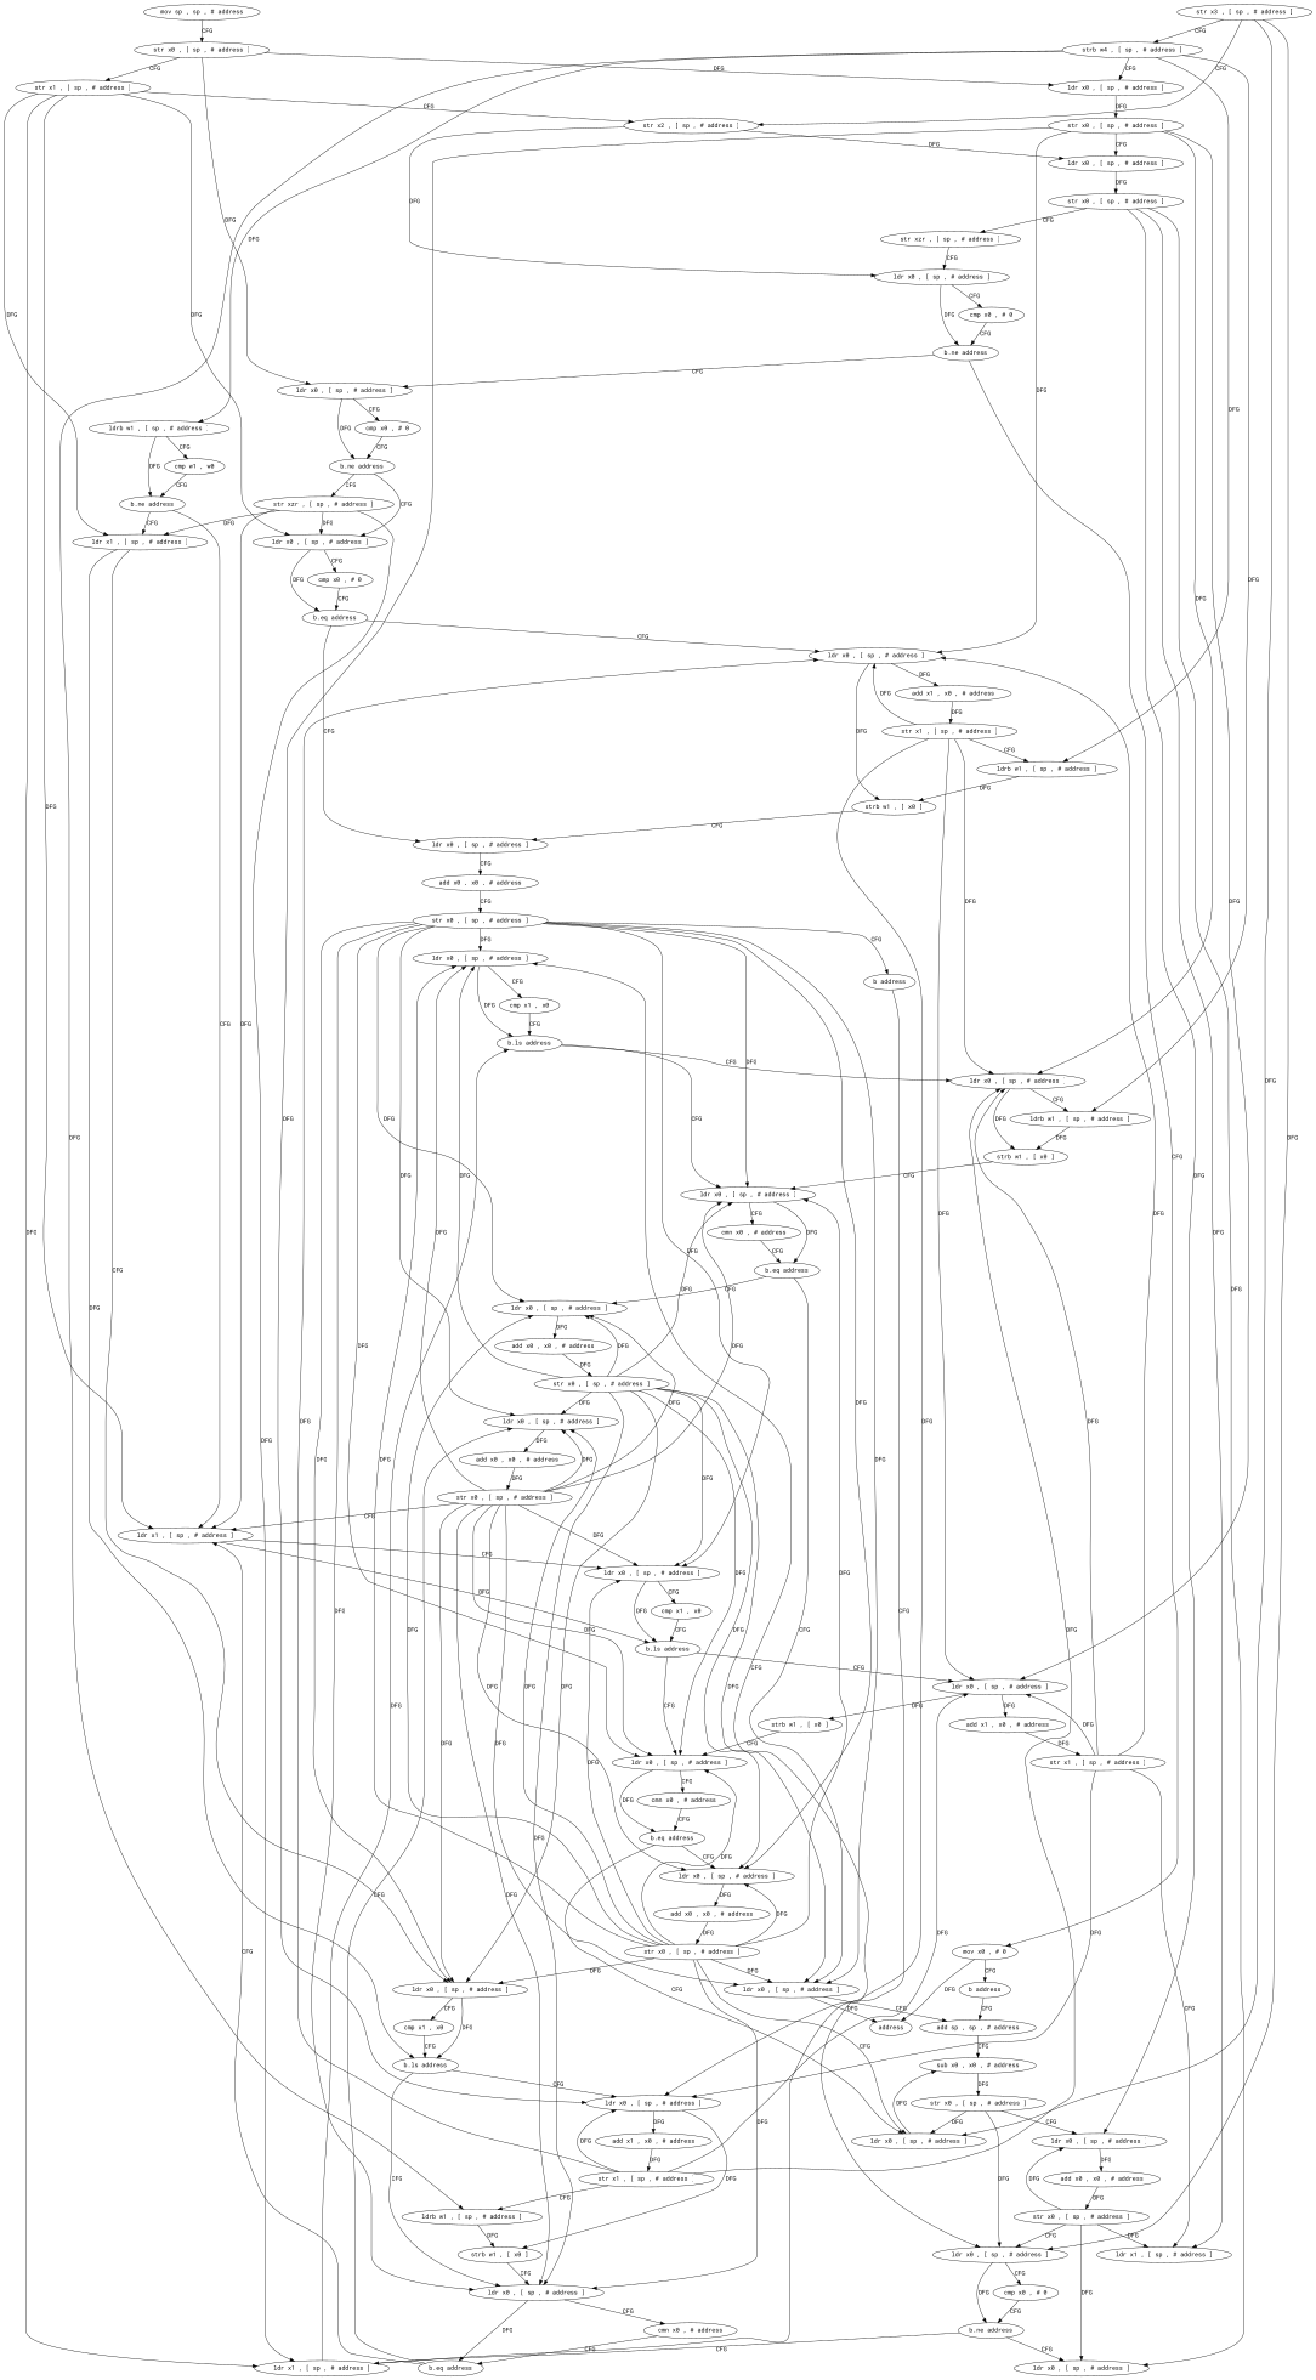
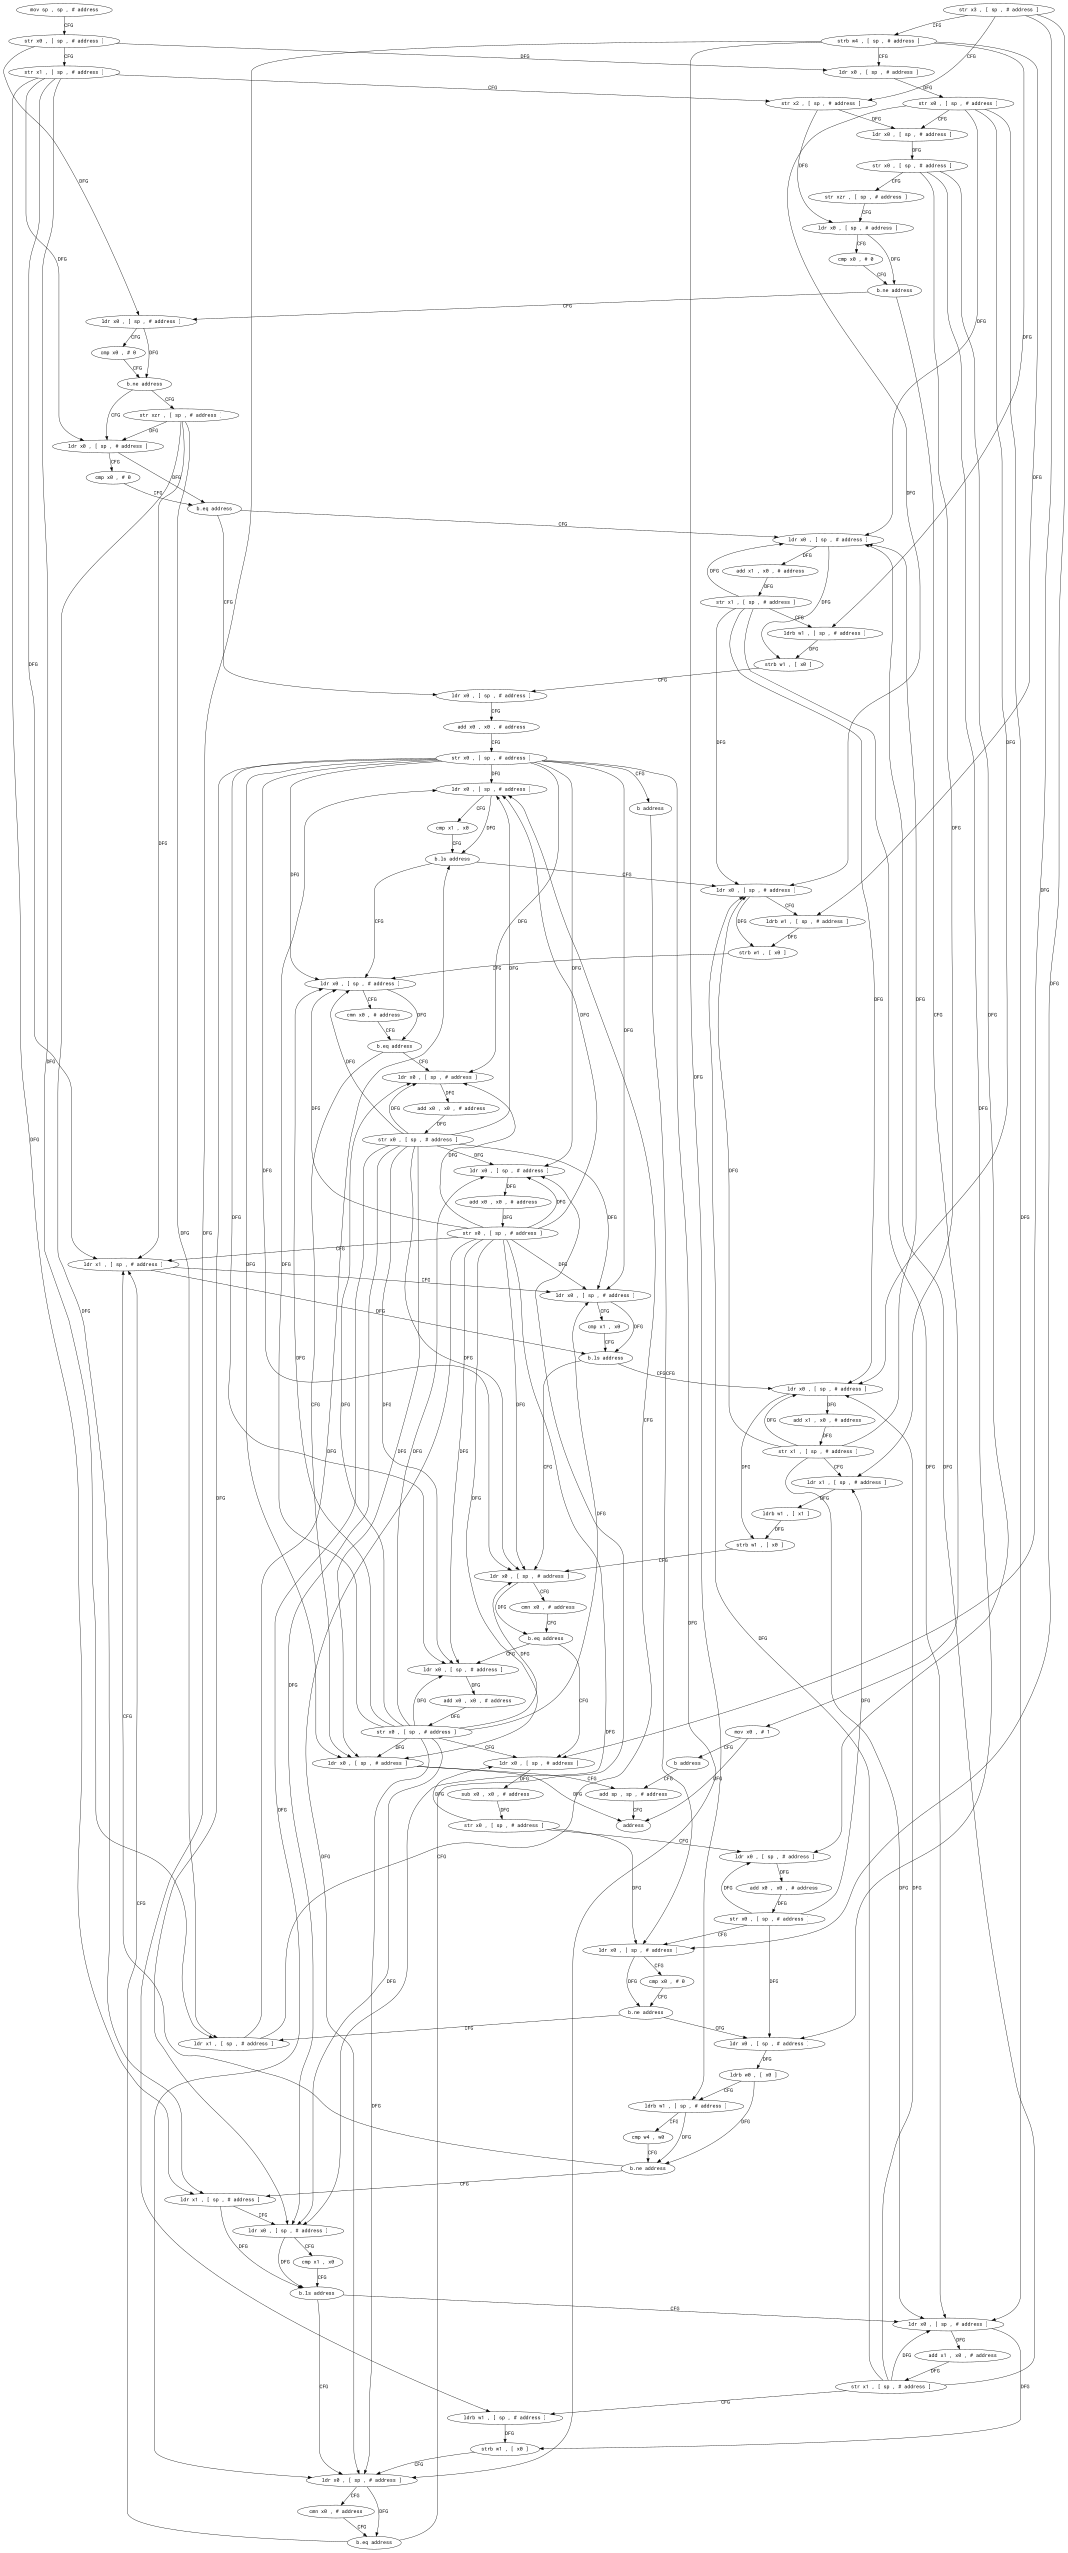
  digraph {
    fontname="Roboto Mono"
    node [fontname="Roboto Mono"]
    edge [fontname="Roboto Mono"]
    n1 [label="mov sp , sp , # address"]
    n2 [label="str x0 , [ sp , # address ]"]
    n3 [label="str x1 , [ sp , # address ]"]
    n4 [label="ldr x0 , [ sp , # address ]"]
    n5 [label="ldr x0 , [ sp , # address ]"]
    n6 [label="str x2 , [ sp , # address ]"]
    n7 [label="ldr x0 , [ sp , # address ]"]
    n8 [label="ldr x1 , [ sp , # address ]"]
    n9 [label="ldr x1 , [ sp , # address ]"]
    n10 [label="ldr x1 , [ sp , # address ]"]
    n11 [label="str x0 , [ sp , # address ]"]
    n12 [label="cmp x0 , # 0"]
    n13 [label="b.ne address"]
    n14 [label="ldr x0 , [ sp , # address ]"]
    n15 [label="ldr x0 , [ sp , # address ]"]
    n16 [label="cmp x0 , # 0"]
    n17 [label="b.eq address"]
    n18 [label="ldr x0 , [ sp , # address ]"]
    n19 [label="b.ls address"]
    n20 [label="ldr x0 , [ sp , # address ]"]
    n21 [label="b.ls address"]
    n22 [label="ldr x0 , [ sp , # address ]"]
    n23 [label="b.ls address"]
    n24 [label="str x3 , [ sp , # address ]"]
    n25 [label="strb w4 , [ sp , # address ]"]
    n26 [label="ldr x0 , [ sp , # address ]"]
    n27 [label="ldr x0 , [ sp , # address ]"]
    n28 [label="str x0 , [ sp , # address ]"]
    n29 [label="cmp x0 , # 0"]
    n30 [label="b.ne address"]
    n31 [label="ldrb w1 , [ sp , # address ]"]
    n32 [label="ldrb w1 , [ sp , # address ]"]
    n33 [label="ldrb w1 , [ sp , # address ]"]
    n34 [label="ldrb w1 , [ sp , # address ]"]
    n35 [label="cmp x0 , # 0"]
    n36 [label="b.ne address"]
    n37 [label="sub x0 , x0 , # address"]
    n38 [label="strb w1 , [ x0 ]"]
    n39 [label="b.ne address"]
-   n40 [label="cmp w1 , w0"]
+   n40 [label="cmp w4 , w0"]
    n41 [label="strb w1 , [ x0 ]"]
    n42 [label="strb w1 , [ x0 ]"]
    n43 [label="ldr x0 , [ sp , # address ]"]
    n44 [label="ldr x0 , [ sp , # address ]"]
    n45 [label="ldr x0 , [ sp , # address ]"]
    n46 [label="ldr x0 , [ sp , # address ]"]
    n47 [label="add x1 , x0 , # address"]
    n48 [label="add x1 , x0 , # address"]
    n49 [label="strb w1 , [ x0 ]"]
    n50 [label="add x1 , x0 , # address"]
    n51 [label="str xzr , [ sp , # address ]"]
    n52 [label="ldr x0 , [ sp , # address ]"]
    n53 [label="ldr x1 , [ sp , # address ]"]
    n54 [label="ldr x0 , [ sp , # address ]"]
+   n55 [label="ldrb w0 , [ x0 ]"]
+   n56 [label="ldrb w1 , [ x1 ]"]
    n57 [label="add x0 , x0 , # address"]
-   n58 [label="mov x0 , # 0"]
+   n58 [label="mov x0 , # 1"]
    n59 [label="b address"]
    n60 [label=address]
    n61 [label="str xzr , [ sp , # address ]"]
    n62 [label="add sp , sp , # address"]
    n63 [label="ldr x0 , [ sp , # address ]"]
    n64 [label="add x0 , x0 , # address"]
    n65 [label="str x0 , [ sp , # address ]"]
    n66 [label="str x1 , [ sp , # address ]"]
    n67 [label="b address"]
    n68 [label="ldr x0 , [ sp , # address ]"]
    n69 [label="ldr x0 , [ sp , # address ]"]
    n70 [label="ldr x0 , [ sp , # address ]"]
    n71 [label="ldr x0 , [ sp , # address ]"]
    n72 [label="ldr x0 , [ sp , # address ]"]
    n73 [label="ldr x0 , [ sp , # address ]"]
    n74 [label="ldr x0 , [ sp , # address ]"]
    n75 [label="cmp x1 , x0"]
    n76 [label="cmn x0 , # address"]
    n77 [label="b.eq address"]
    n78 [label="cmp x1 , x0"]
    n79 [label="cmn x0 , # address"]
    n80 [label="b.eq address"]
    n81 [label="cmp x1 , x0"]
    n82 [label="cmn x0 , # address"]
    n83 [label="b.eq address"]
    n84 [label="add x0 , x0 , # address"]
    n85 [label="add x0 , x0 , # address"]
    n86 [label="add x0 , x0 , # address"]
    n87 [label="str x1 , [ sp , # address ]"]
    n88 [label="str x1 , [ sp , # address ]"]
    n89 [label="str x0 , [ sp , # address ]"]
    n90 [label="str x0 , [ sp , # address ]"]
    n91 [label="str x0 , [ sp , # address ]"]
    n92 [label="str x0 , [ sp , # address ]"]
    n93 [label="str x0 , [ sp , # address ]"]
    n1 -> n2 [label=CFG]
    n2 -> n3 [label=CFG]
    n2 -> n4 [label=DFG]
    n2 -> n5 [label=DFG]
    n3 -> n6 [label=CFG]
    n3 -> n7 [label=DFG]
    n3 -> n8 [label=DFG]
    n3 -> n9 [label=DFG]
    n3 -> n10 [label=DFG]
    n4 -> n11 [label=DFG]
    n5 -> n12 [label=CFG]
    n5 -> n13 [label=DFG]
    n6 -> n14 [label=DFG]
    n6 -> n15 [label=DFG]
    n7 -> n16 [label=CFG]
    n7 -> n17 [label=DFG]
    n8 -> n18 [label=CFG]
    n8 -> n19 [label=DFG]
    n9 -> n20 [label=CFG]
    n9 -> n21 [label=DFG]
    n10 -> n22 [label=CFG]
    n10 -> n23 [label=DFG]
    n11 -> n14 [label=CFG]
    n11 -> n43 [label=DFG]
    n11 -> n44 [label=DFG]
    n11 -> n45 [label=DFG]
    n11 -> n46 [label=DFG]
    n12 -> n13 [label=CFG]
    n13 -> n7 [label=CFG]
    n13 -> n61 [label=CFG]
    n14 -> n28 [label=DFG]
    n15 -> n29 [label=CFG]
    n15 -> n30 [label=DFG]
    n16 -> n17 [label=CFG]
    n17 -> n43 [label=CFG]
    n17 -> n63 [label=CFG]
    n18 -> n19 [label=DFG]
    n18 -> n75 [label=CFG]
    n19 -> n44 [label=CFG]
    n19 -> n68 [label=CFG]
    n20 -> n21 [label=DFG]
    n20 -> n78 [label=CFG]
    n21 -> n45 [label=CFG]
    n21 -> n69 [label=CFG]
    n22 -> n23 [label=DFG]
    n22 -> n81 [label=CFG]
    n23 -> n46 [label=CFG]
    n23 -> n70 [label=CFG]
    n24 -> n6 [label=CFG]
    n24 -> n25 [label=CFG]
    n24 -> n26 [label=DFG]
    n24 -> n27 [label=DFG]
    n25 -> n4 [label=CFG]
    n25 -> n31 [label=DFG]
    n25 -> n32 [label=DFG]
    n25 -> n33 [label=DFG]
    n25 -> n34 [label=DFG]
    n26 -> n35 [label=CFG]
    n26 -> n36 [label=DFG]
    n27 -> n37 [label=DFG]
    n28 -> n51 [label=CFG]
    n28 -> n52 [label=DFG]
    n28 -> n53 [label=DFG]
    n28 -> n54 [label=DFG]
    n29 -> n30 [label=CFG]
    n30 -> n5 [label=CFG]
    n30 -> n58 [label=CFG]
    n31 -> n38 [label=DFG]
    n32 -> n39 [label=DFG]
    n32 -> n40 [label=CFG]
    n33 -> n41 [label=DFG]
    n34 -> n42 [label=DFG]
    n35 -> n36 [label=CFG]
    n36 -> n8 [label=CFG]
    n36 -> n52 [label=CFG]
    n37 -> n90 [label=DFG]
    n38 -> n63 [label=CFG]
    n39 -> n9 [label=CFG]
    n39 -> n10 [label=CFG]
    n40 -> n39 [label=CFG]
    n41 -> n68 [label=CFG]
    n42 -> n70 [label=CFG]
    n43 -> n38 [label=DFG]
    n43 -> n47 [label=DFG]
    n44 -> n33 [label=CFG]
    n44 -> n41 [label=DFG]
    n45 -> n48 [label=DFG]
    n45 -> n49 [label=DFG]
    n46 -> n42 [label=DFG]
    n46 -> n50 [label=DFG]
    n47 -> n66 [label=DFG]
    n48 -> n87 [label=DFG]
    n49 -> n69 [label=CFG]
    n50 -> n88 [label=DFG]
    n51 -> n15 [label=CFG]
+   n52 -> n55 [label=DFG]
+   n53 -> n56 [label=DFG]
    n54 -> n57 [label=DFG]
+   n55 -> n32 [label=CFG]
+   n55 -> n39 [label=DFG]
+   n56 -> n49 [label=DFG]
    n57 -> n93 [label=DFG]
    n58 -> n59 [label=CFG]
    n58 -> n60 [label=DFG]
    n59 -> n62 [label=CFG]
    n61 -> n7 [label=DFG]
    n61 -> n8 [label=DFG]
    n61 -> n9 [label=DFG]
    n61 -> n10 [label=DFG]
-   n62 -> n37 [label=CFG]
+   n62 -> n60 [label=CFG]
    n63 -> n64 [label=CFG]
    n64 -> n65 [label=CFG]
    n65 -> n18 [label=DFG]
    n65 -> n20 [label=DFG]
    n65 -> n22 [label=DFG]
    n65 -> n67 [label=CFG]
    n65 -> n68 [label=DFG]
    n65 -> n69 [label=DFG]
    n65 -> n70 [label=DFG]
    n65 -> n71 [label=DFG]
    n65 -> n72 [label=DFG]
    n65 -> n73 [label=DFG]
    n65 -> n74 [label=DFG]
    n66 -> n31 [label=CFG]
    n66 -> n43 [label=DFG]
    n66 -> n44 [label=DFG]
    n66 -> n45 [label=DFG]
    n66 -> n46 [label=DFG]
    n67 -> n26 [label=CFG]
    n68 -> n76 [label=CFG]
    n68 -> n77 [label=DFG]
    n69 -> n79 [label=CFG]
    n69 -> n80 [label=DFG]
    n70 -> n82 [label=CFG]
    n70 -> n83 [label=DFG]
    n71 -> n60 [label=DFG]
    n71 -> n62 [label=CFG]
    n72 -> n84 [label=DFG]
    n73 -> n85 [label=DFG]
    n74 -> n86 [label=DFG]
    n75 -> n19 [label=CFG]
    n76 -> n77 [label=CFG]
    n77 -> n71 [label=CFG]
    n77 -> n72 [label=CFG]
    n78 -> n21 [label=CFG]
    n79 -> n80 [label=CFG]
    n80 -> n27 [label=CFG]
    n80 -> n73 [label=CFG]
    n81 -> n23 [label=CFG]
    n82 -> n83 [label=CFG]
    n83 -> n9 [label=CFG]
    n83 -> n74 [label=CFG]
    n84 -> n89 [label=DFG]
    n85 -> n91 [label=DFG]
    n86 -> n92 [label=DFG]
    n87 -> n43 [label=DFG]
    n87 -> n44 [label=DFG]
    n87 -> n45 [label=DFG]
    n87 -> n46 [label=DFG]
    n87 -> n53 [label=CFG]
    n88 -> n34 [label=CFG]
    n88 -> n43 [label=DFG]
    n88 -> n44 [label=DFG]
    n88 -> n45 [label=DFG]
    n88 -> n46 [label=DFG]
    n89 -> n18 [label=DFG]
    n89 -> n20 [label=DFG]
    n89 -> n22 [label=DFG]
    n89 -> n68 [label=DFG]
    n89 -> n69 [label=DFG]
    n89 -> n70 [label=DFG]
    n89 -> n71 [label=DFG]
    n89 -> n72 [label=DFG]
    n89 -> n73 [label=DFG]
    n89 -> n74 [label=DFG]
    n90 -> n26 [label=DFG]
    n90 -> n27 [label=DFG]
    n90 -> n54 [label=CFG]
    n91 -> n18 [label=DFG]
    n91 -> n20 [label=DFG]
    n91 -> n22 [label=DFG]
    n91 -> n27 [label=CFG]
    n91 -> n68 [label=DFG]
    n91 -> n69 [label=DFG]
    n91 -> n70 [label=DFG]
    n91 -> n71 [label=DFG]
    n91 -> n72 [label=DFG]
    n91 -> n73 [label=DFG]
    n91 -> n74 [label=DFG]
    n92 -> n9 [label=CFG]
    n92 -> n18 [label=DFG]
    n92 -> n20 [label=DFG]
    n92 -> n22 [label=DFG]
    n92 -> n68 [label=DFG]
    n92 -> n69 [label=DFG]
    n92 -> n70 [label=DFG]
    n92 -> n71 [label=DFG]
    n92 -> n72 [label=DFG]
    n92 -> n73 [label=DFG]
    n92 -> n74 [label=DFG]
    n93 -> n26 [label=CFG]
    n93 -> n52 [label=DFG]
    n93 -> n53 [label=DFG]
    n93 -> n54 [label=DFG]
  }
